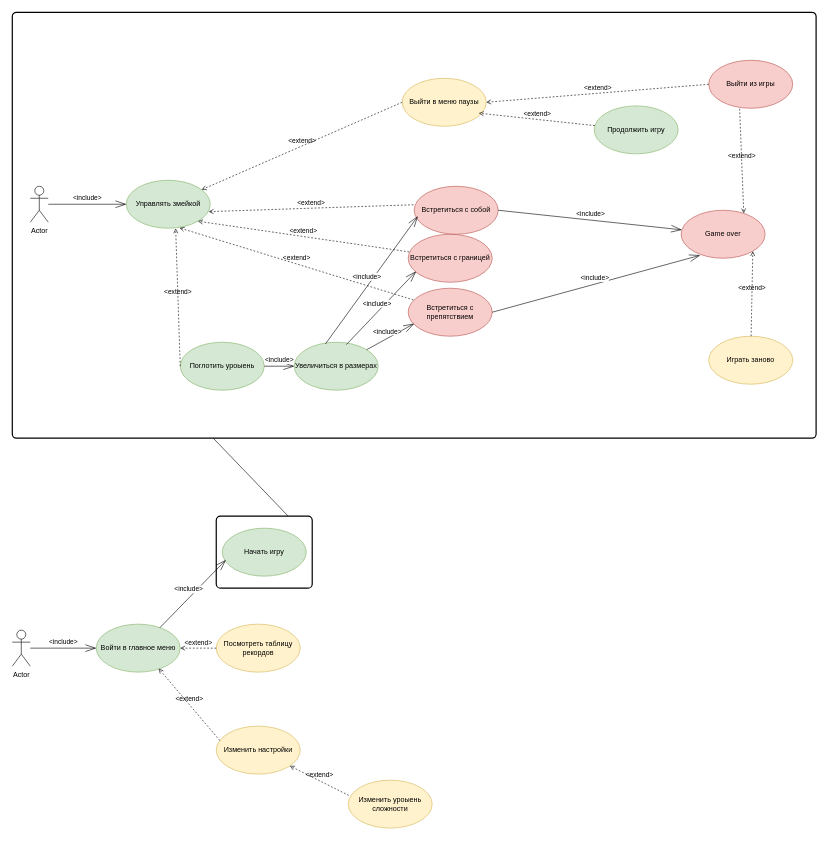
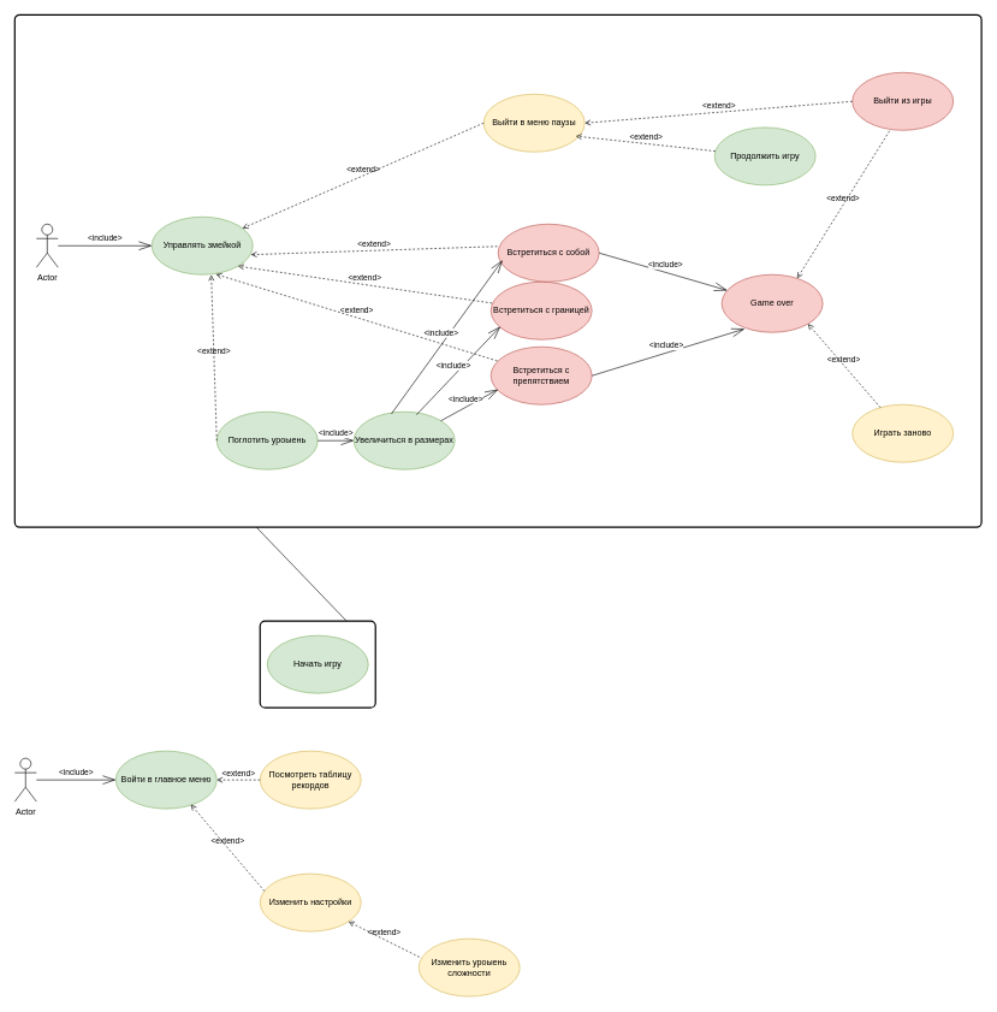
  <mxCell id="0" />
  <mxCell id="1" parent="0" />
  <mxCell id="2" value="Actor" style="shape=umlActor;verticalLabelPosition=bottom;verticalAlign=top;html=1;outlineConnect=0;" parent="1" vertex="1"><mxGeometry x="20" y="1050" width="30" height="60" as="geometry" /></mxCell>
  <mxCell id="3" value="Начать игру" style="ellipse;whiteSpace=wrap;html=1;fillColor=#d5e8d4;strokeColor=#82b366;" parent="1" vertex="1"><mxGeometry x="370" y="880" width="140" height="80" as="geometry" /></mxCell>
  <mxCell id="4" value="Посмотреть таблицу рекордов" style="ellipse;whiteSpace=wrap;html=1;fillColor=#fff2cc;strokeColor=#d6b656;" parent="1" vertex="1"><mxGeometry x="360" y="1040" width="140" height="80" as="geometry" /></mxCell>
  <mxCell id="5" value="Изменить настройки" style="ellipse;whiteSpace=wrap;html=1;fillColor=#fff2cc;strokeColor=#d6b656;" parent="1" vertex="1"><mxGeometry x="360" y="1210" width="140" height="80" as="geometry" /></mxCell>
  <mxCell id="6" value="Войти в главное меню" style="ellipse;whiteSpace=wrap;html=1;fillColor=#d5e8d4;strokeColor=#82b366;" parent="1" vertex="1"><mxGeometry x="160" y="1040" width="140" height="80" as="geometry" /></mxCell>
- <mxCell id="7" value="&amp;lt;include&amp;gt;" style="endArrow=openThin;endSize=16;endFill=0;html=1;rounded=0;exitX=0.757;exitY=0.075;exitDx=0;exitDy=0;entryX=0.043;entryY=0.663;entryDx=0;entryDy=0;entryPerimeter=0;exitPerimeter=0;" parent="1" source="6" target="3" edge="1"><mxGeometry y="10" width="160" relative="1" as="geometry"><mxPoint x="220" y="970" as="sourcePoint" /><mxPoint x="260" y="1270" as="targetPoint" /><mxPoint as="offset" /></mxGeometry></mxCell>
  <mxCell id="8" value="&amp;lt;extend&amp;gt;" style="html=1;verticalAlign=bottom;labelBackgroundColor=none;endArrow=open;endFill=0;dashed=1;rounded=0;exitX=0;exitY=0.5;exitDx=0;exitDy=0;entryX=1;entryY=0.5;entryDx=0;entryDy=0;" parent="1" source="4" target="6" edge="1"><mxGeometry width="160" relative="1" as="geometry"><mxPoint x="240" y="1160" as="sourcePoint" /><mxPoint x="260" y="1240" as="targetPoint" /></mxGeometry></mxCell>
  <mxCell id="9" value="&amp;lt;extend&amp;gt;" style="html=1;verticalAlign=bottom;labelBackgroundColor=none;endArrow=open;endFill=0;dashed=1;rounded=0;entryX=0.743;entryY=0.925;entryDx=0;entryDy=0;entryPerimeter=0;exitX=0.043;exitY=0.3;exitDx=0;exitDy=0;exitPerimeter=0;" parent="1" source="5" target="6" edge="1"><mxGeometry width="160" relative="1" as="geometry"><mxPoint x="400" y="1090" as="sourcePoint" /><mxPoint x="310" y="1090" as="targetPoint" /></mxGeometry></mxCell>
  <mxCell id="10" value="Изменить уроыень сложности" style="ellipse;whiteSpace=wrap;html=1;fillColor=#fff2cc;strokeColor=#d6b656;" parent="1" vertex="1"><mxGeometry x="580" y="1300" width="140" height="80" as="geometry" /></mxCell>
  <mxCell id="11" value="&amp;lt;extend&amp;gt;" style="html=1;verticalAlign=bottom;labelBackgroundColor=none;endArrow=open;endFill=0;dashed=1;rounded=0;exitX=0.006;exitY=0.318;exitDx=0;exitDy=0;exitPerimeter=0;" parent="1" source="10" target="5" edge="1"><mxGeometry width="160" relative="1" as="geometry"><mxPoint x="590" y="1210" as="sourcePoint" /><mxPoint x="487" y="1250" as="targetPoint" /></mxGeometry></mxCell>
  <mxCell id="12" value="" style="rounded=1;whiteSpace=wrap;html=1;absoluteArcSize=1;arcSize=14;strokeWidth=2;fillColor=none;" parent="1" vertex="1"><mxGeometry x="360" y="860" width="160" height="120" as="geometry" /></mxCell>
  <mxCell id="13" value="" style="rounded=1;whiteSpace=wrap;html=1;absoluteArcSize=1;arcSize=14;strokeWidth=2;fillColor=none;" parent="1" vertex="1"><mxGeometry x="20" y="20" width="1340" height="710" as="geometry" /></mxCell>
  <mxCell id="14" value="Управлять змейкой" style="ellipse;whiteSpace=wrap;html=1;fillColor=#d5e8d4;strokeColor=#82b366;" parent="1" vertex="1"><mxGeometry x="210" y="300" width="140" height="80" as="geometry" /></mxCell>
  <mxCell id="15" value="&amp;lt;include&amp;gt;" style="endArrow=openThin;endSize=16;endFill=0;html=1;rounded=0;entryX=0;entryY=0.5;entryDx=0;entryDy=0;" parent="1" source="2" target="6" edge="1"><mxGeometry y="10" width="160" relative="1" as="geometry"><mxPoint x="276" y="1056" as="sourcePoint" /><mxPoint x="386" y="943" as="targetPoint" /><mxPoint as="offset" /></mxGeometry></mxCell>
  <mxCell id="16" value="Поглотить уроыень" style="ellipse;whiteSpace=wrap;html=1;fillColor=#d5e8d4;strokeColor=#82b366;" parent="1" vertex="1"><mxGeometry x="300" y="570" width="140" height="80" as="geometry" /></mxCell>
  <mxCell id="17" value="Встретиться с границей" style="ellipse;whiteSpace=wrap;html=1;fillColor=#f8cecc;strokeColor=#b85450;" parent="1" vertex="1"><mxGeometry x="680" y="390" width="140" height="80" as="geometry" /></mxCell>
  <mxCell id="18" value="Встретиться с препятствием" style="ellipse;whiteSpace=wrap;html=1;fillColor=#f8cecc;strokeColor=#b85450;" parent="1" vertex="1"><mxGeometry x="680" y="480" width="140" height="80" as="geometry" /></mxCell>
  <mxCell id="19" value="Увеличиться в размерах" style="ellipse;whiteSpace=wrap;html=1;fillColor=#d5e8d4;strokeColor=#82b366;" parent="1" vertex="1"><mxGeometry x="490" y="570" width="140" height="80" as="geometry" /></mxCell>
  <mxCell id="20" value="Actor" style="shape=umlActor;verticalLabelPosition=bottom;verticalAlign=top;html=1;outlineConnect=0;" parent="1" vertex="1"><mxGeometry x="50" y="310" width="30" height="60" as="geometry" /></mxCell>
  <mxCell id="21" value="&amp;lt;include&amp;gt;" style="endArrow=openThin;endSize=16;endFill=0;html=1;rounded=0;entryX=0;entryY=0.5;entryDx=0;entryDy=0;" parent="1" source="20" target="14" edge="1"><mxGeometry y="10" width="160" relative="1" as="geometry"><mxPoint x="350" y="380" as="sourcePoint" /><mxPoint x="470" y="300" as="targetPoint" /><mxPoint as="offset" /></mxGeometry></mxCell>
  <mxCell id="22" value="Встретиться с собой" style="ellipse;whiteSpace=wrap;html=1;fillColor=#f8cecc;strokeColor=#b85450;" parent="1" vertex="1"><mxGeometry x="690" y="310" width="140" height="80" as="geometry" /></mxCell>
  <mxCell id="23" value="&amp;lt;extend&amp;gt;" style="html=1;verticalAlign=bottom;labelBackgroundColor=none;endArrow=open;endFill=0;dashed=1;rounded=0;entryX=0.588;entryY=1.004;entryDx=0;entryDy=0;entryPerimeter=0;exitX=0;exitY=0.5;exitDx=0;exitDy=0;" parent="1" source="16" target="14" edge="1"><mxGeometry width="160" relative="1" as="geometry"><mxPoint x="663" y="180" as="sourcePoint" /><mxPoint x="560" y="220" as="targetPoint" /></mxGeometry></mxCell>
  <mxCell id="24" value="&amp;lt;extend&amp;gt;" style="html=1;verticalAlign=bottom;labelBackgroundColor=none;endArrow=open;endFill=0;dashed=1;rounded=0;entryX=0.981;entryY=0.654;entryDx=0;entryDy=0;entryPerimeter=0;exitX=-0.009;exitY=0.386;exitDx=0;exitDy=0;exitPerimeter=0;" parent="1" source="22" target="14" edge="1"><mxGeometry width="160" relative="1" as="geometry"><mxPoint x="700" y="180" as="sourcePoint" /><mxPoint x="547" y="309" as="targetPoint" /></mxGeometry></mxCell>
  <mxCell id="25" value="&amp;lt;extend&amp;gt;" style="html=1;verticalAlign=bottom;labelBackgroundColor=none;endArrow=open;endFill=0;dashed=1;rounded=0;entryX=1;entryY=1;entryDx=0;entryDy=0;exitX=0.011;exitY=0.368;exitDx=0;exitDy=0;exitPerimeter=0;" parent="1" source="17" target="14" edge="1"><mxGeometry width="160" relative="1" as="geometry"><mxPoint x="699" y="331" as="sourcePoint" /><mxPoint x="582" y="331" as="targetPoint" /></mxGeometry></mxCell>
  <mxCell id="26" value="&amp;lt;extend&amp;gt;" style="html=1;verticalAlign=bottom;labelBackgroundColor=none;endArrow=open;endFill=0;dashed=1;rounded=0;entryX=0.634;entryY=0.993;entryDx=0;entryDy=0;exitX=0.062;exitY=0.243;exitDx=0;exitDy=0;exitPerimeter=0;entryPerimeter=0;" parent="1" source="18" target="14" edge="1"><mxGeometry width="160" relative="1" as="geometry"><mxPoint x="702" y="469" as="sourcePoint" /><mxPoint x="569" y="378" as="targetPoint" /></mxGeometry></mxCell>
  <mxCell id="27" value="Выйти из игры" style="ellipse;whiteSpace=wrap;html=1;fillColor=#f8cecc;strokeColor=#b85450;" parent="1" vertex="1"><mxGeometry x="1181" y="100" width="140" height="80" as="geometry" /></mxCell>
  <mxCell id="28" value="&amp;lt;extend&amp;gt;" style="html=1;verticalAlign=bottom;labelBackgroundColor=none;endArrow=open;endFill=0;dashed=1;rounded=0;exitX=0;exitY=0.5;exitDx=0;exitDy=0;entryX=1;entryY=0.5;entryDx=0;entryDy=0;" parent="1" source="27" target="35" edge="1"><mxGeometry width="160" relative="1" as="geometry"><mxPoint x="710" y="180" as="sourcePoint" /><mxPoint x="960" y="290" as="targetPoint" /></mxGeometry></mxCell>
- <mxCell id="29" value="Game over" style="ellipse;whiteSpace=wrap;html=1;fillColor=#f8cecc;strokeColor=#b85450;" parent="1" vertex="1"><mxGeometry x="1135" y="350" width="140" height="80" as="geometry" /></mxCell>
+ <mxCell id="29" value="Game over" style="ellipse;whiteSpace=wrap;html=1;fillColor=#f8cecc;strokeColor=#b85450;" parent="1" vertex="1"><mxGeometry x="1000" y="380" width="140" height="80" as="geometry" /></mxCell>
  <mxCell id="30" value="&amp;lt;include&amp;gt;" style="endArrow=openThin;endSize=16;endFill=0;html=1;rounded=0;exitX=1;exitY=0.5;exitDx=0;exitDy=0;" parent="1" source="22" target="29" edge="1"><mxGeometry y="10" width="160" relative="1" as="geometry"><mxPoint x="840" y="368.57" as="sourcePoint" /><mxPoint x="970" y="368.57" as="targetPoint" /><mxPoint as="offset" /></mxGeometry></mxCell>
  <mxCell id="31" value="&amp;lt;include&amp;gt;" style="endArrow=openThin;endSize=16;endFill=0;html=1;rounded=0;exitX=1;exitY=0.5;exitDx=0;exitDy=0;entryX=0.226;entryY=0.939;entryDx=0;entryDy=0;entryPerimeter=0;" parent="1" source="18" target="29" edge="1"><mxGeometry y="10" width="160" relative="1" as="geometry"><mxPoint x="847" y="530" as="sourcePoint" /><mxPoint x="1003" y="497" as="targetPoint" /><mxPoint as="offset" /></mxGeometry></mxCell>
  <mxCell id="32" value="Играть заново" style="ellipse;whiteSpace=wrap;html=1;fillColor=#fff2cc;strokeColor=#d6b656;" parent="1" vertex="1"><mxGeometry x="1181" y="560" width="140" height="80" as="geometry" /></mxCell>
  <mxCell id="33" value="&amp;lt;extend&amp;gt;" style="html=1;verticalAlign=bottom;labelBackgroundColor=none;endArrow=open;endFill=0;dashed=1;rounded=0;entryX=0.746;entryY=0.064;entryDx=0;entryDy=0;entryPerimeter=0;exitX=0.368;exitY=1.011;exitDx=0;exitDy=0;exitPerimeter=0;" parent="1" source="27" target="29" edge="1"><mxGeometry width="160" relative="1" as="geometry"><mxPoint x="1223" y="310" as="sourcePoint" /><mxPoint x="1060" y="439" as="targetPoint" /></mxGeometry></mxCell>
  <mxCell id="34" value="&amp;lt;extend&amp;gt;" style="html=1;verticalAlign=bottom;labelBackgroundColor=none;endArrow=open;endFill=0;dashed=1;rounded=0;entryX=1;entryY=1;entryDx=0;entryDy=0;" parent="1" source="32" target="29" edge="1"><mxGeometry width="160" relative="1" as="geometry"><mxPoint x="1262" y="321" as="sourcePoint" /><mxPoint x="1104" y="445" as="targetPoint" /></mxGeometry></mxCell>
  <mxCell id="35" value="Выйти в меню паузы" style="ellipse;whiteSpace=wrap;html=1;fillColor=#fff2cc;strokeColor=#d6b656;" parent="1" vertex="1"><mxGeometry x="670" y="130" width="140" height="80" as="geometry" /></mxCell>
  <mxCell id="36" value="Продолжить игру" style="ellipse;whiteSpace=wrap;html=1;fillColor=#d5e8d4;strokeColor=#82b366;" parent="1" vertex="1"><mxGeometry x="990" y="176" width="140" height="80" as="geometry" /></mxCell>
  <mxCell id="37" value="&amp;lt;extend&amp;gt;" style="html=1;verticalAlign=bottom;labelBackgroundColor=none;endArrow=open;endFill=0;dashed=1;rounded=0;entryX=0.912;entryY=0.727;entryDx=0;entryDy=0;entryPerimeter=0;" parent="1" source="36" target="35" edge="1"><mxGeometry width="160" relative="1" as="geometry"><mxPoint x="1170" y="200" as="sourcePoint" /><mxPoint x="860" y="290" as="targetPoint" /></mxGeometry></mxCell>
  <mxCell id="38" value="&amp;lt;extend&amp;gt;" style="html=1;verticalAlign=bottom;labelBackgroundColor=none;endArrow=open;endFill=0;dashed=1;rounded=0;exitX=0;exitY=0.5;exitDx=0;exitDy=0;" parent="1" source="35" target="14" edge="1"><mxGeometry width="160" relative="1" as="geometry"><mxPoint x="710" y="180" as="sourcePoint" /><mxPoint x="547" y="309" as="targetPoint" /></mxGeometry></mxCell>
  <mxCell id="39" value="&amp;lt;include&amp;gt;" style="endArrow=openThin;endSize=16;endFill=0;html=1;rounded=0;entryX=0.071;entryY=0.738;entryDx=0;entryDy=0;entryPerimeter=0;" parent="1" source="19" target="18" edge="1"><mxGeometry y="10" width="160" relative="1" as="geometry"><mxPoint x="850" y="430" as="sourcePoint" /><mxPoint x="1070" y="480" as="targetPoint" /><mxPoint as="offset" /></mxGeometry></mxCell>
  <mxCell id="40" value="&amp;lt;include&amp;gt;" style="endArrow=openThin;endSize=16;endFill=0;html=1;rounded=0;entryX=0;entryY=0.5;entryDx=0;entryDy=0;" parent="1" source="16" target="19" edge="1"><mxGeometry y="10" width="160" relative="1" as="geometry"><mxPoint x="1003" y="219" as="sourcePoint" /><mxPoint x="1079" y="442" as="targetPoint" /><mxPoint as="offset" /></mxGeometry></mxCell>
  <mxCell id="41" value="" style="endArrow=none;html=1;rounded=0;exitX=0.75;exitY=0;exitDx=0;exitDy=0;entryX=0.25;entryY=1;entryDx=0;entryDy=0;" parent="1" source="12" target="13" edge="1"><mxGeometry width="50" height="50" relative="1" as="geometry"><mxPoint x="730" y="790" as="sourcePoint" /><mxPoint x="780" y="740" as="targetPoint" /></mxGeometry></mxCell>
  <mxCell id="42" value="&amp;lt;include&amp;gt;" style="endArrow=openThin;endSize=16;endFill=0;html=1;rounded=0;entryX=0.093;entryY=0.775;entryDx=0;entryDy=0;entryPerimeter=0;exitX=0.621;exitY=0.05;exitDx=0;exitDy=0;exitPerimeter=0;" parent="1" source="19" target="17" edge="1"><mxGeometry y="10" width="160" relative="1" as="geometry"><mxPoint x="621" y="592" as="sourcePoint" /><mxPoint x="700" y="549" as="targetPoint" /><mxPoint as="offset" /></mxGeometry></mxCell>
  <mxCell id="43" value="&amp;lt;include&amp;gt;" style="endArrow=openThin;endSize=16;endFill=0;html=1;rounded=0;entryX=0.043;entryY=0.625;entryDx=0;entryDy=0;entryPerimeter=0;exitX=0.371;exitY=0.038;exitDx=0;exitDy=0;exitPerimeter=0;" parent="1" source="19" target="22" edge="1"><mxGeometry y="10" width="160" relative="1" as="geometry"><mxPoint x="587" y="584" as="sourcePoint" /><mxPoint x="703" y="462" as="targetPoint" /><mxPoint as="offset" /></mxGeometry></mxCell>
